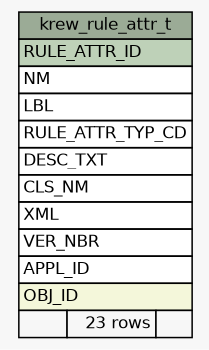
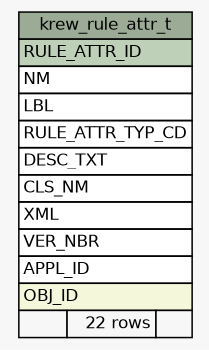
  digraph {
    bgcolor="#f7f7f7"
    fontname=Helvetica
    fontsize=11
    nodesep=0.18
    rankdir=RL
    ranksep=0.46
-   n1 [fontname=Helvetica fontsize=11 label=<     <TABLE BORDER="0" CELLBORDER="1" CELLSPACING="0" BGCOLOR="#ffffff">       <TR><TD COLSPAN="3" BGCOLOR="#9bab96" ALIGN="CENTER">krew_rule_attr_t</TD></TR>       <TR><TD PORT="RULE_ATTR_ID" COLSPAN="3" BGCOLOR="#bed1b8" ALIGN="LEFT">RULE_ATTR_ID</TD></TR>       <TR><TD PORT="NM" COLSPAN="3" ALIGN="LEFT">NM</TD></TR>       <TR><TD PORT="LBL" COLSPAN="3" ALIGN="LEFT">LBL</TD></TR>       <TR><TD PORT="RULE_ATTR_TYP_CD" COLSPAN="3" ALIGN="LEFT">RULE_ATTR_TYP_CD</TD></TR>       <TR><TD PORT="DESC_TXT" COLSPAN="3" ALIGN="LEFT">DESC_TXT</TD></TR>       <TR><TD PORT="CLS_NM" COLSPAN="3" ALIGN="LEFT">CLS_NM</TD></TR>       <TR><TD PORT="XML" COLSPAN="3" ALIGN="LEFT">XML</TD></TR>       <TR><TD PORT="VER_NBR" COLSPAN="3" ALIGN="LEFT">VER_NBR</TD></TR>       <TR><TD PORT="APPL_ID" COLSPAN="3" ALIGN="LEFT">APPL_ID</TD></TR>       <TR><TD PORT="OBJ_ID" COLSPAN="3" BGCOLOR="#f4f7da" ALIGN="LEFT">OBJ_ID</TD></TR>       <TR><TD ALIGN="LEFT" BGCOLOR="#f7f7f7">  </TD><TD ALIGN="RIGHT" BGCOLOR="#f7f7f7">23 rows</TD><TD ALIGN="RIGHT" BGCOLOR="#f7f7f7">  </TD></TR>     </TABLE>> shape=plaintext]
+   n1 [fontname=Helvetica fontsize=11 label=<     <TABLE BORDER="0" CELLBORDER="1" CELLSPACING="0" BGCOLOR="#ffffff">       <TR><TD COLSPAN="3" BGCOLOR="#9bab96" ALIGN="CENTER">krew_rule_attr_t</TD></TR>       <TR><TD PORT="RULE_ATTR_ID" COLSPAN="3" BGCOLOR="#bed1b8" ALIGN="LEFT">RULE_ATTR_ID</TD></TR>       <TR><TD PORT="NM" COLSPAN="3" ALIGN="LEFT">NM</TD></TR>       <TR><TD PORT="LBL" COLSPAN="3" ALIGN="LEFT">LBL</TD></TR>       <TR><TD PORT="RULE_ATTR_TYP_CD" COLSPAN="3" ALIGN="LEFT">RULE_ATTR_TYP_CD</TD></TR>       <TR><TD PORT="DESC_TXT" COLSPAN="3" ALIGN="LEFT">DESC_TXT</TD></TR>       <TR><TD PORT="CLS_NM" COLSPAN="3" ALIGN="LEFT">CLS_NM</TD></TR>       <TR><TD PORT="XML" COLSPAN="3" ALIGN="LEFT">XML</TD></TR>       <TR><TD PORT="VER_NBR" COLSPAN="3" ALIGN="LEFT">VER_NBR</TD></TR>       <TR><TD PORT="APPL_ID" COLSPAN="3" ALIGN="LEFT">APPL_ID</TD></TR>       <TR><TD PORT="OBJ_ID" COLSPAN="3" BGCOLOR="#f4f7da" ALIGN="LEFT">OBJ_ID</TD></TR>       <TR><TD ALIGN="LEFT" BGCOLOR="#f7f7f7">  </TD><TD ALIGN="RIGHT" BGCOLOR="#f7f7f7">22 rows</TD><TD ALIGN="RIGHT" BGCOLOR="#f7f7f7">  </TD></TR>     </TABLE>> shape=plaintext]
  }
